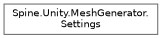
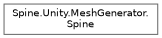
  digraph {
    rankdir=LR
-   n1 [color=grey40 fillcolor=white fontname=Helvetica fontsize=10 height=0.2 label="Spine.Unity.MeshGenerator.\lSettings" shape=box style=filled width=0.4]
+   n1 [color=grey40 fillcolor=white fontname=Helvetica fontsize=10 height=0.2 label="Spine.Unity.MeshGenerator.\lSpine" shape=box style=filled width=0.4]
  }
